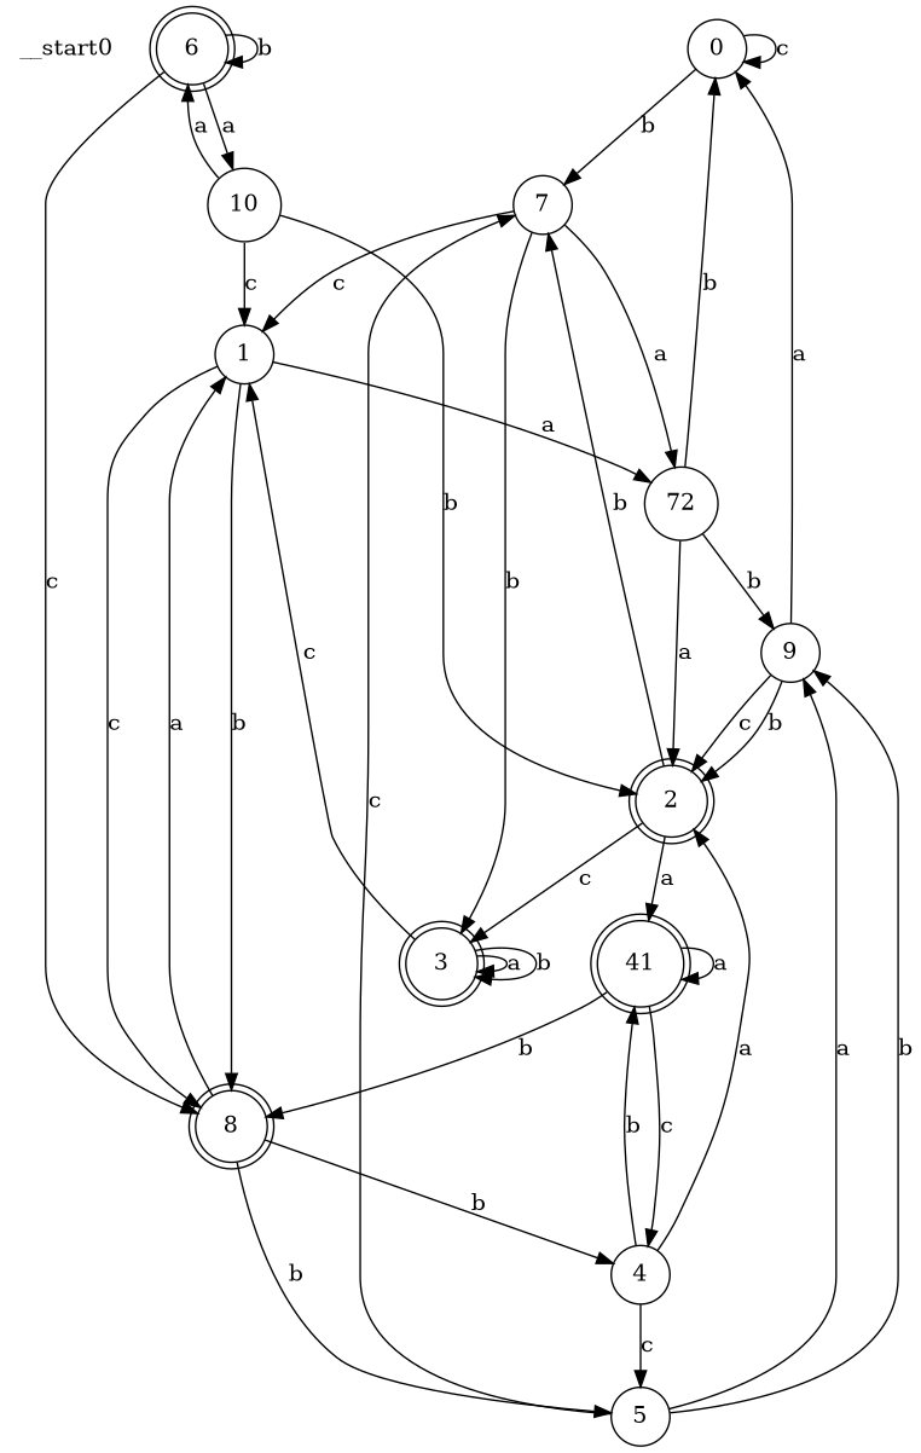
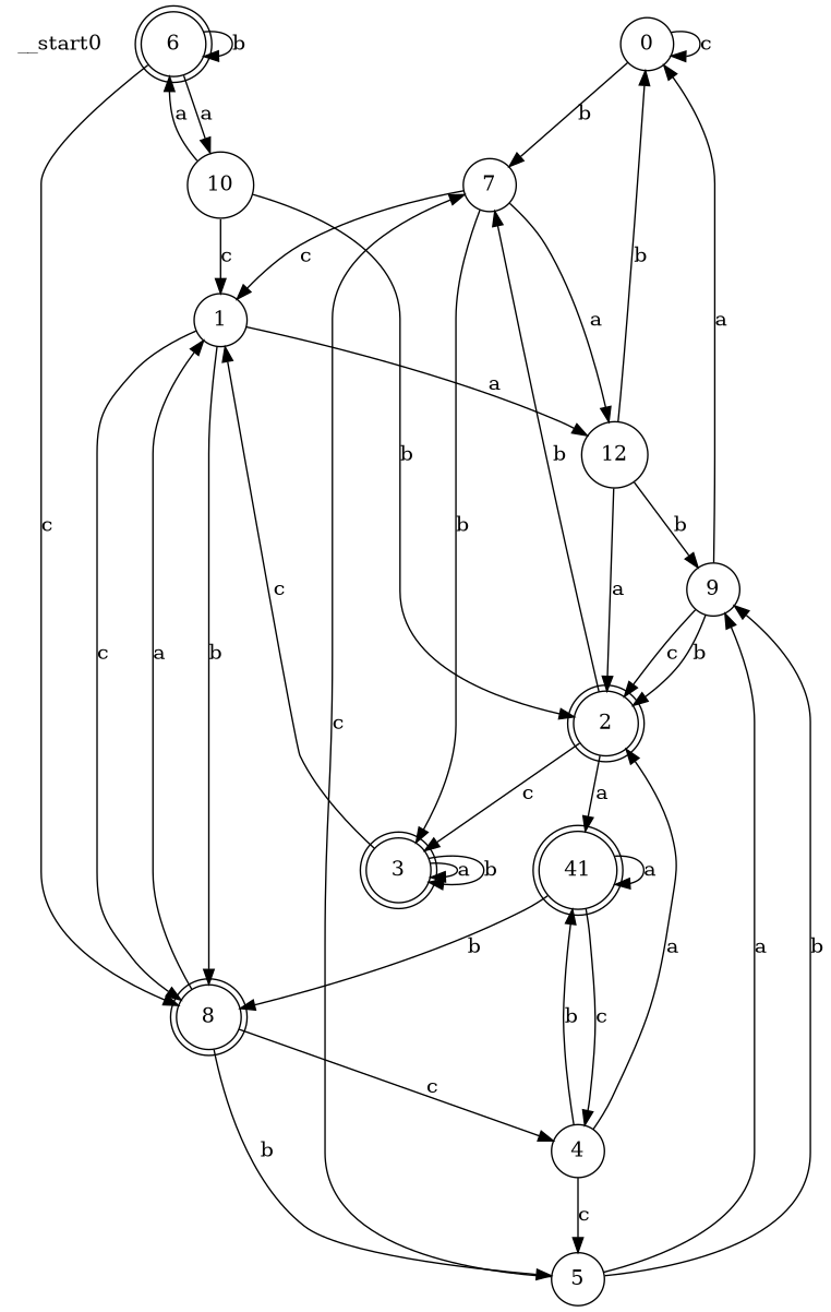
  digraph {
    rankdir=TB
    node [shape=circle color=black fillcolor=white style=filled]
    __start0 [shape=none color="" fillcolor="" style=""]
    n2 [label=0]
    n3 [label=7]
    n4 [label=1]
-   n5 [label=72]
+   n5 [label=12]
    n6 [label=3 shape=doublecircle style="rounded,filled"]
    n7 [label=10]
    n8 [label=2 shape=doublecircle style="rounded,filled"]
    n9 [label=6 shape=doublecircle style="rounded,filled"]
    n10 [label=8 shape=doublecircle style="rounded,filled"]
    n11 [label=4]
    n12 [label=5]
    n13 [label=9]
    n14 [label=41 shape=doublecircle style="rounded,filled"]
    n2 -> n2 [label=c]
    n2 -> n3 [label=b]
    n3 -> n4 [label=c]
    n3 -> n5 [label=a]
    n3 -> n6 [label=b]
    n4 -> n5 [label=a]
    n4 -> n10 [label=b]
    n4 -> n10 [label=c]
    n5 -> n2 [label=b]
    n5 -> n8 [label=a]
    n5 -> n13 [label=b]
    n6 -> n4 [label=c]
    n6 -> n6 [label=a]
    n6 -> n6 [label=b]
    n7 -> n4 [label=c]
    n7 -> n8 [label=b]
    n7 -> n9 [label=a]
    n8 -> n3 [label=b]
    n8 -> n6 [label=c]
    n8 -> n14 [label=a]
    n9 -> n7 [label=a]
    n9 -> n9 [label=b]
    n9 -> n10 [label=c]
    n10 -> n4 [label=a]
-   n10 -> n11 [label=b]
+   n10 -> n11 [label=c]
    n10 -> n12 [label=b]
    n11 -> n8 [label=a]
    n11 -> n12 [label=c]
    n11 -> n14 [label=b]
    n12 -> n3 [label=c]
    n12 -> n13 [label=a]
    n12 -> n13 [label=b]
    n13 -> n2 [label=a]
    n13 -> n8 [label=b]
    n13 -> n8 [label=c]
    n14 -> n10 [label=b]
    n14 -> n11 [label=c]
    n14 -> n14 [label=a]
  }
